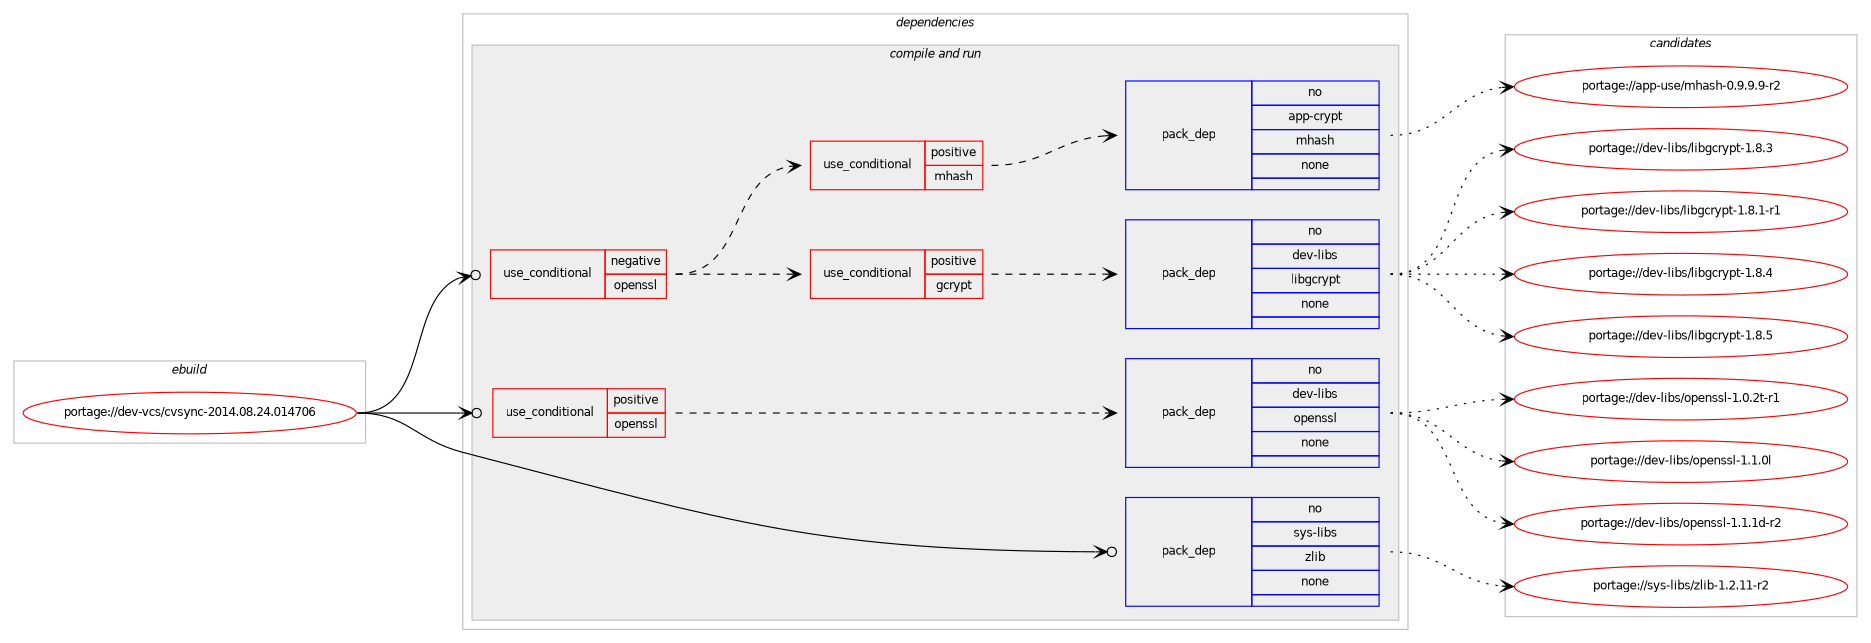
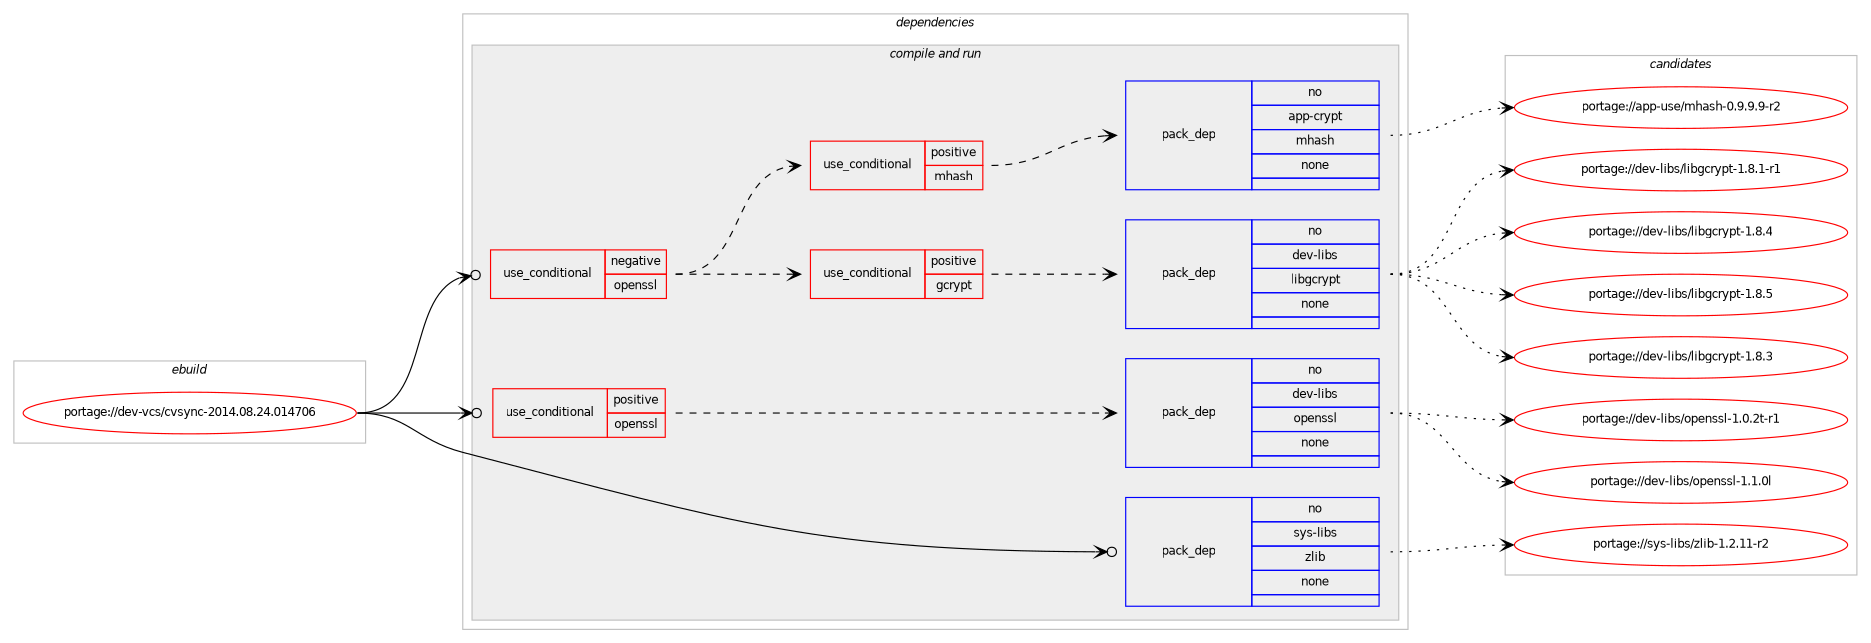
  digraph {
    compound=true
    concentrate=true
    fontname=Helvetica
    fontsize=10
    newrank=true
    rankdir=LR
    ranksep=1.5
    node [color=red fontname=Helvetica fontsize=10]
    edge [arrowhead=vee headport=w style=dotted tailport=e weight=100]
    n1 [label="portage://dev-vcs/cvsync-2014.08.24.014706" width=4]
    n2 [color=blue label=<<TABLE BORDER="0" CELLBORDER="1" CELLSPACING="0" CELLPADDING="4" WIDTH="220"><TR><TD ROWSPAN="6" CELLPADDING="30">pack_dep</TD></TR><TR><TD WIDTH="110">no</TD></TR><TR><TD>dev-libs</TD></TR><TR><TD>libgcrypt</TD></TR><TR><TD>none</TD></TR><TR><TD></TD></TR></TABLE>> shape=none]
    n3 [label=<<TABLE BORDER="0" CELLBORDER="1" CELLSPACING="0" CELLPADDING="4"><TR><TD ROWSPAN="3" CELLPADDING="10">use_conditional</TD></TR><TR><TD>positive</TD></TR><TR><TD>gcrypt</TD></TR></TABLE>> shape=none]
    n4 [color=blue label=<<TABLE BORDER="0" CELLBORDER="1" CELLSPACING="0" CELLPADDING="4" WIDTH="220"><TR><TD ROWSPAN="6" CELLPADDING="30">pack_dep</TD></TR><TR><TD WIDTH="110">no</TD></TR><TR><TD>app-crypt</TD></TR><TR><TD>mhash</TD></TR><TR><TD>none</TD></TR><TR><TD></TD></TR></TABLE>> shape=none]
    n5 [label=<<TABLE BORDER="0" CELLBORDER="1" CELLSPACING="0" CELLPADDING="4"><TR><TD ROWSPAN="3" CELLPADDING="10">use_conditional</TD></TR><TR><TD>positive</TD></TR><TR><TD>mhash</TD></TR></TABLE>> shape=none]
    n6 [label=<<TABLE BORDER="0" CELLBORDER="1" CELLSPACING="0" CELLPADDING="4"><TR><TD ROWSPAN="3" CELLPADDING="10">use_conditional</TD></TR><TR><TD>negative</TD></TR><TR><TD>openssl</TD></TR></TABLE>> shape=none]
    n7 [color=blue label=<<TABLE BORDER="0" CELLBORDER="1" CELLSPACING="0" CELLPADDING="4" WIDTH="220"><TR><TD ROWSPAN="6" CELLPADDING="30">pack_dep</TD></TR><TR><TD WIDTH="110">no</TD></TR><TR><TD>dev-libs</TD></TR><TR><TD>openssl</TD></TR><TR><TD>none</TD></TR><TR><TD></TD></TR></TABLE>> shape=none]
    n8 [label=<<TABLE BORDER="0" CELLBORDER="1" CELLSPACING="0" CELLPADDING="4"><TR><TD ROWSPAN="3" CELLPADDING="10">use_conditional</TD></TR><TR><TD>positive</TD></TR><TR><TD>openssl</TD></TR></TABLE>> shape=none]
    n9 [color=blue label=<<TABLE BORDER="0" CELLBORDER="1" CELLSPACING="0" CELLPADDING="4" WIDTH="220"><TR><TD ROWSPAN="6" CELLPADDING="30">pack_dep</TD></TR><TR><TD WIDTH="110">no</TD></TR><TR><TD>sys-libs</TD></TR><TR><TD>zlib</TD></TR><TR><TD>none</TD></TR><TR><TD></TD></TR></TABLE>> shape=none]
    n10 [label="portage://dev-libs/libgcrypt-1.8.3" width=4]
    n11 [label="portage://dev-libs/libgcrypt-1.8.1-r1" width=4]
    n12 [label="portage://dev-libs/libgcrypt-1.8.4" width=4]
    n13 [label="portage://dev-libs/libgcrypt-1.8.5" width=4]
    n14 [label="portage://app-use/mhash-0.9.9.9-r2" width=4]
    n15 [label="portage://dev-libs/openssl-1.0.2t-r1" width=4]
    n16 [label="portage://dev-libs/openssl-1.1.0l" width=4]
-   n17 [label="portage://dev-libs/openssl-1.1.1d-r2" width=4]
    n18 [label="portage://sys-libs/zlib-1.2.11-r2" width=4]
    subgraph cluster_1 {
      color=gray
      label=<<i>ebuild</i>>
      rank=same
      n1
    }
    subgraph cluster_2 {
      color=gray
      label=<<i>dependencies</i>>
      subgraph cluster_3 {
        color=gray
        fillcolor="#eeeeee"
        label=<<i>compile</i>>
        style=filled
      }
      subgraph cluster_4 {
        color=gray
        fillcolor="#eeeeee"
        label=<<i>compile and run</i>>
        style=filled
        subgraph sub_5 {
          color=gray
          fillcolor="#eeeeee"
          label=<<i>compile and run</i>>
          style=filled
          n6
          subgraph sub_6 {
            color=gray
            fillcolor="#eeeeee"
            label=<<i>compile and run</i>>
            style=filled
            n3
            subgraph sub_7 {
              color=gray
              fillcolor="#eeeeee"
              label=<<i>compile and run</i>>
              style=filled
              n2
            }
          }
          subgraph sub_8 {
            color=gray
            fillcolor="#eeeeee"
            label=<<i>compile and run</i>>
            style=filled
            n5
            subgraph sub_9 {
              color=gray
              fillcolor="#eeeeee"
              label=<<i>compile and run</i>>
              style=filled
              n4
            }
          }
        }
        subgraph sub_10 {
          color=gray
          fillcolor="#eeeeee"
          label=<<i>compile and run</i>>
          style=filled
          n8
          subgraph sub_11 {
            color=gray
            fillcolor="#eeeeee"
            label=<<i>compile and run</i>>
            style=filled
            n7
          }
        }
        subgraph sub_12 {
          color=gray
          fillcolor="#eeeeee"
          label=<<i>compile and run</i>>
          style=filled
          n9
        }
      }
      subgraph cluster_13 {
        color=gray
        fillcolor="#eeeeee"
        label=<<i>run</i>>
        style=filled
      }
    }
    subgraph cluster_14 {
      color=gray
      label=<<i>candidates</i>>
      rank=same
      subgraph sub_15 {
        color=black
        label=<<i>candidates</i>>
        nodesep=1
        rank=same
        n10
        n11
        n12
        n13
      }
      subgraph sub_16 {
        color=black
        label=<<i>candidates</i>>
        nodesep=1
        rank=same
        n14
      }
      subgraph sub_17 {
        color=black
        label=<<i>candidates</i>>
        nodesep=1
        rank=same
        n15
        n16
-       n17
      }
      subgraph sub_18 {
        color=black
        label=<<i>candidates</i>>
        nodesep=1
        rank=same
        n18
      }
    }
    n1 -> n6 [arrowhead=odotvee style=solid weight=20]
    n1 -> n8 [arrowhead=odotvee style=solid weight=20]
    n1 -> n9 [arrowhead=odotvee style=solid weight=20]
    n2 -> n10
    n2 -> n11
    n2 -> n12
    n2 -> n13
    n3 -> n2 [style=dashed weight=20]
    n4 -> n14
    n5 -> n4 [style=dashed weight=20]
    n6 -> n3 [style=dashed weight=20]
    n6 -> n5 [style=dashed weight=20]
    n7 -> n15
    n7 -> n16
-   n7 -> n17
    n8 -> n7 [style=dashed weight=20]
    n9 -> n18
  }
